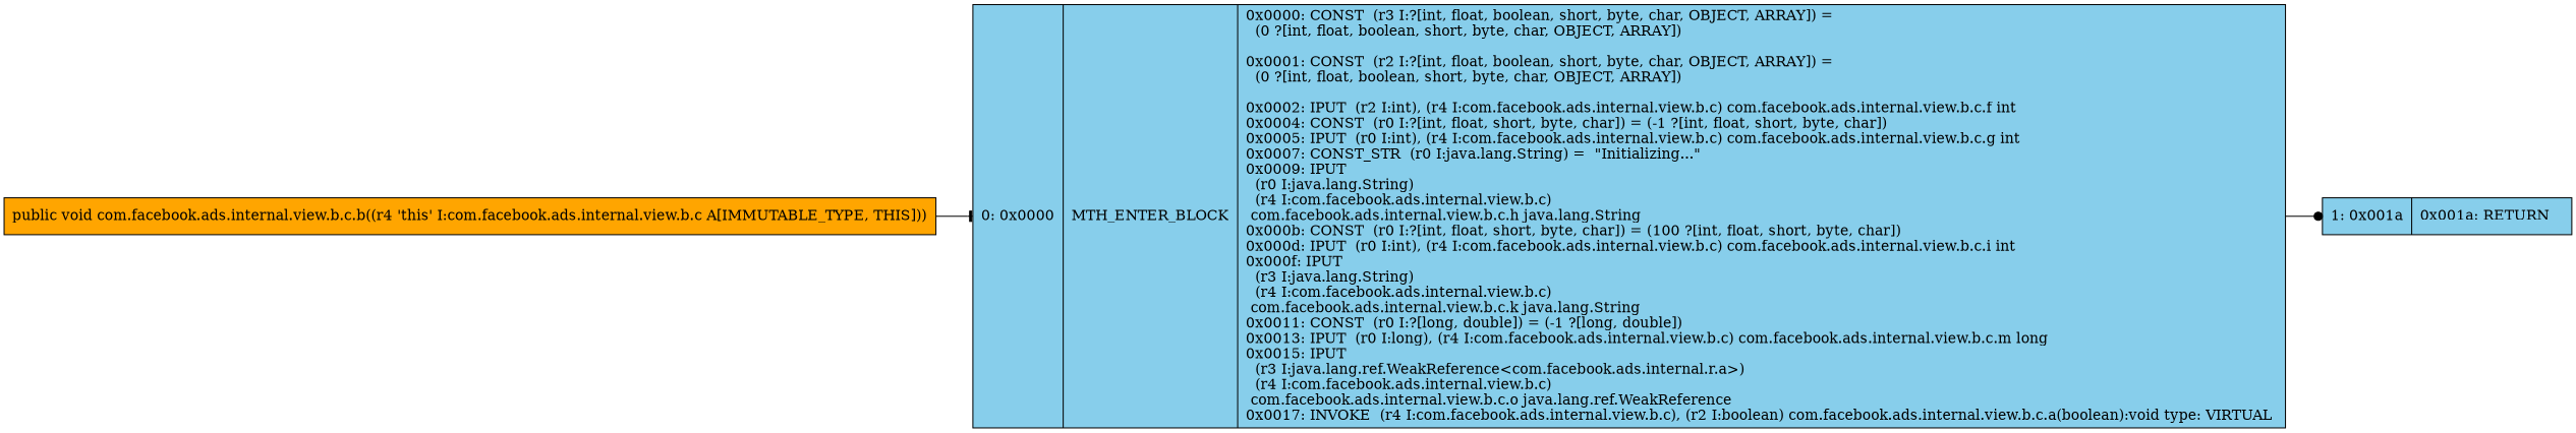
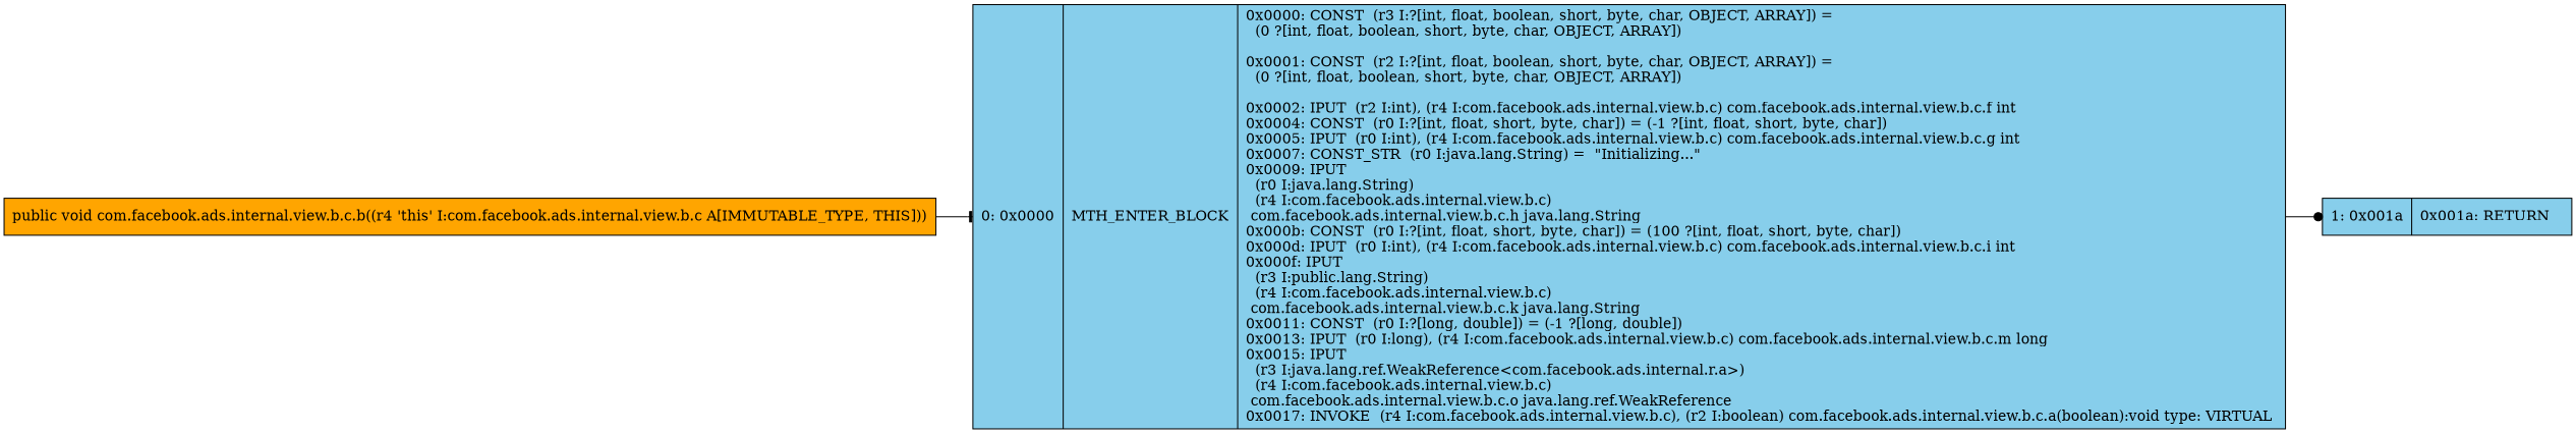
  digraph {
    rankdir=LR
    node [shape=record style=filled fillcolor=skyblue]
    edge [color=black]
-   n1 [label="{0\:\ 0x0000|MTH_ENTER_BLOCK\l|0x0000: CONST  (r3 I:?[int, float, boolean, short, byte, char, OBJECT, ARRAY]) = \l  (0 ?[int, float, boolean, short, byte, char, OBJECT, ARRAY])\l \l0x0001: CONST  (r2 I:?[int, float, boolean, short, byte, char, OBJECT, ARRAY]) = \l  (0 ?[int, float, boolean, short, byte, char, OBJECT, ARRAY])\l \l0x0002: IPUT  (r2 I:int), (r4 I:com.facebook.ads.internal.view.b.c) com.facebook.ads.internal.view.b.c.f int \l0x0004: CONST  (r0 I:?[int, float, short, byte, char]) = (\-1 ?[int, float, short, byte, char]) \l0x0005: IPUT  (r0 I:int), (r4 I:com.facebook.ads.internal.view.b.c) com.facebook.ads.internal.view.b.c.g int \l0x0007: CONST_STR  (r0 I:java.lang.String) =  \"Initializing...\" \l0x0009: IPUT  \l  (r0 I:java.lang.String)\l  (r4 I:com.facebook.ads.internal.view.b.c)\l com.facebook.ads.internal.view.b.c.h java.lang.String \l0x000b: CONST  (r0 I:?[int, float, short, byte, char]) = (100 ?[int, float, short, byte, char]) \l0x000d: IPUT  (r0 I:int), (r4 I:com.facebook.ads.internal.view.b.c) com.facebook.ads.internal.view.b.c.i int \l0x000f: IPUT  \l  (r3 I:java.lang.String)\l  (r4 I:com.facebook.ads.internal.view.b.c)\l com.facebook.ads.internal.view.b.c.k java.lang.String \l0x0011: CONST  (r0 I:?[long, double]) = (\-1 ?[long, double]) \l0x0013: IPUT  (r0 I:long), (r4 I:com.facebook.ads.internal.view.b.c) com.facebook.ads.internal.view.b.c.m long \l0x0015: IPUT  \l  (r3 I:java.lang.ref.WeakReference\<com.facebook.ads.internal.r.a\>)\l  (r4 I:com.facebook.ads.internal.view.b.c)\l com.facebook.ads.internal.view.b.c.o java.lang.ref.WeakReference \l0x0017: INVOKE  (r4 I:com.facebook.ads.internal.view.b.c), (r2 I:boolean) com.facebook.ads.internal.view.b.c.a(boolean):void type: VIRTUAL \l}"]
+   n1 [label="{0\:\ 0x0000|MTH_ENTER_BLOCK\l|0x0000: CONST  (r3 I:?[int, float, boolean, short, byte, char, OBJECT, ARRAY]) = \l  (0 ?[int, float, boolean, short, byte, char, OBJECT, ARRAY])\l \l0x0001: CONST  (r2 I:?[int, float, boolean, short, byte, char, OBJECT, ARRAY]) = \l  (0 ?[int, float, boolean, short, byte, char, OBJECT, ARRAY])\l \l0x0002: IPUT  (r2 I:int), (r4 I:com.facebook.ads.internal.view.b.c) com.facebook.ads.internal.view.b.c.f int \l0x0004: CONST  (r0 I:?[int, float, short, byte, char]) = (\-1 ?[int, float, short, byte, char]) \l0x0005: IPUT  (r0 I:int), (r4 I:com.facebook.ads.internal.view.b.c) com.facebook.ads.internal.view.b.c.g int \l0x0007: CONST_STR  (r0 I:java.lang.String) =  \"Initializing...\" \l0x0009: IPUT  \l  (r0 I:java.lang.String)\l  (r4 I:com.facebook.ads.internal.view.b.c)\l com.facebook.ads.internal.view.b.c.h java.lang.String \l0x000b: CONST  (r0 I:?[int, float, short, byte, char]) = (100 ?[int, float, short, byte, char]) \l0x000d: IPUT  (r0 I:int), (r4 I:com.facebook.ads.internal.view.b.c) com.facebook.ads.internal.view.b.c.i int \l0x000f: IPUT  \l  (r3 I:public.lang.String)\l  (r4 I:com.facebook.ads.internal.view.b.c)\l com.facebook.ads.internal.view.b.c.k java.lang.String \l0x0011: CONST  (r0 I:?[long, double]) = (\-1 ?[long, double]) \l0x0013: IPUT  (r0 I:long), (r4 I:com.facebook.ads.internal.view.b.c) com.facebook.ads.internal.view.b.c.m long \l0x0015: IPUT  \l  (r3 I:java.lang.ref.WeakReference\<com.facebook.ads.internal.r.a\>)\l  (r4 I:com.facebook.ads.internal.view.b.c)\l com.facebook.ads.internal.view.b.c.o java.lang.ref.WeakReference \l0x0017: INVOKE  (r4 I:com.facebook.ads.internal.view.b.c), (r2 I:boolean) com.facebook.ads.internal.view.b.c.a(boolean):void type: VIRTUAL \l}"]
    n2 [label="{1\:\ 0x001a|0x001a: RETURN   \l}"]
    n3 [label="{public void com.facebook.ads.internal.view.b.c.b((r4 'this' I:com.facebook.ads.internal.view.b.c A[IMMUTABLE_TYPE, THIS])) }" fillcolor=orange]
    n1 -> n2 [arrowhead=dot]
    n3 -> n1 [arrowhead=tee]
  }
